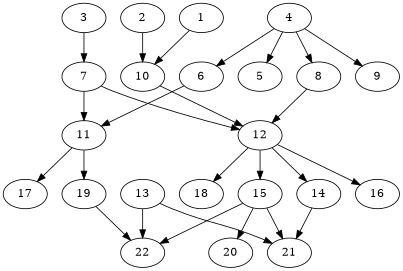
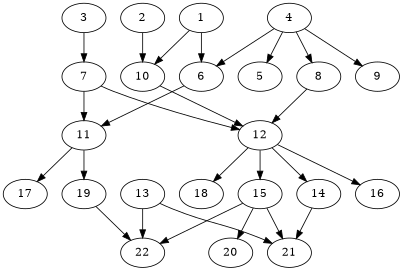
  digraph {
    node [alpha=0.14]
    1 [alpha=0.06 expect_size=22161788865003676]
    6 [expect_size=2099544561930993664000]
    10 [alpha=0.06 expect_size=44728210672071792]
    11 [expect_size=1325605885326814871552]
    12 [alpha=0.08 expect_size=31918607204896068]
    17 [expect_size=634008143466070016000]
    19 [alpha=0.11 expect_size=29347092933099660]
    14 [alpha=0.08 expect_size=14696039640924882]
    15 [alpha=0.01 expect_size=175448350538978033664]
    16 [expect_size=1672876048506884718592]
    18 [alpha=0.01 expect_size=185605398591673408]
    2 [alpha=0.17 expect_size=38538649428549435392]
    3 [alpha=0.05 expect_size=3654446546541375]
    7 [alpha=0.13 expect_size=2135263412591011840]
    4 [alpha=0.10 expect_size=1246875674954281472]
    5 [alpha=0.02 expect_size=811412124740995776512]
    8 [alpha=0.07 expect_size=11592382410342626]
    9 [alpha=0.19 expect_size=913659809365239808]
    22 [alpha=0.08 expect_size=882851319704199]
    13 [alpha=0.15 expect_size=725515820512653696]
    21 [alpha=0.12 expect_size=34308224525956808704]
    20 [alpha=0.01 expect_size=88496197815809081344]
+   1 -> 6
    1 -> 10
    6 -> 11
    10 -> 12
    11 -> 17
    11 -> 19
    12 -> 14
    12 -> 15
    12 -> 16
    12 -> 18
    19 -> 22
    14 -> 21
    15 -> 22
    15 -> 21
    15 -> 20
    2 -> 10
    3 -> 7
    7 -> 11
    7 -> 12
    4 -> 6
    4 -> 5
    4 -> 8
    4 -> 9
    8 -> 12
    13 -> 22
    13 -> 21
  }
